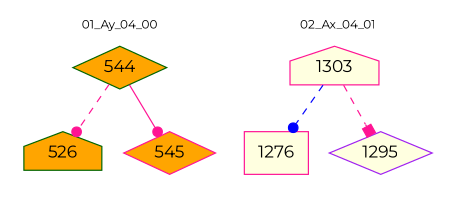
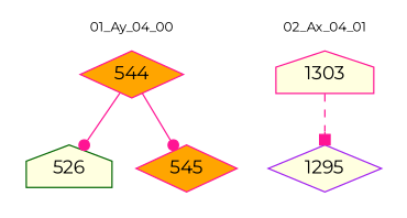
  digraph {
    fontname=Montserrat
    node [color=deeppink fillcolor=orange fontname=Montserrat shape=diamond style=filled]
    edge [arrowhead=dot color=deeppink fontname=Montserrat style=solid]
-   n1 [color=darkgreen label=544]
-   n2 [color=darkgreen label=526 shape=house]
+   n1 [label=544]
+   n2 [color=darkgreen fillcolor=lightyellow label=526 shape=house]
    n3 [label=545]
    n4 [fillcolor=lightyellow label=1303 shape=house]
-   n5 [fillcolor=lightyellow label=1276 shape=box]
    n6 [color=purple fillcolor=lightyellow label=1295]
    subgraph cluster_1 {
      color=white
      fontsize=10
      label="01_Ay_04_00"
      n1
      n2
      n3
    }
    subgraph cluster_2 {
      color=white
      fontsize=10
      label="02_Ax_04_01"
      n4
-     n5
      n6
    }
-   n1 -> n2 [style=dashed]
+   n1 -> n2
    n1 -> n3
-   n4 -> n5 [color=blue style=dashed]
    n4 -> n6 [arrowhead=box style=dashed]
  }
